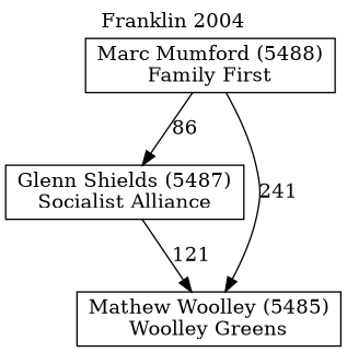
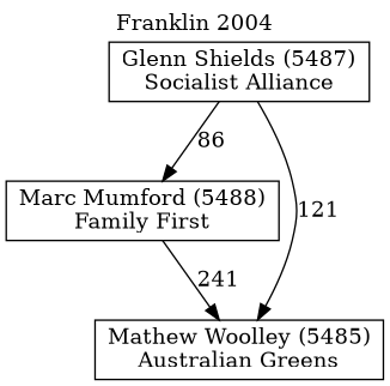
  digraph {
    label="Franklin 2004"
    labelloc=t
    mclimit=10
    node [shape=box]
    n1 [label="Glenn Shields (5487)\nSocialist Alliance"]
    n2 [label="Marc Mumford (5488)\nFamily First"]
-   n3 [label="Mathew Woolley (5485)\nWoolley Greens"]
-   n2 -> n1 [label=86]
+   n3 [label="Mathew Woolley (5485)\nAustralian Greens"]
+   n1 -> n2 [label=86]
    n1 -> n3 [label=121]
    n2 -> n3 [label=241]
  }
